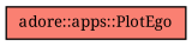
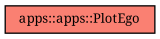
  digraph {
    rankdir=LR
    fontname="Noto Serif"
-   n1 [color=black fillcolor=salmon fontname="Noto Serif" fontsize=10 height=0.2 label="adore::apps::PlotEgo" shape=record style=filled width=0.4]
+   n1 [color=black fillcolor=salmon fontname="Noto Serif" fontsize=10 height=0.2 label="apps::apps::PlotEgo" shape=record style=filled width=0.4]
  }
